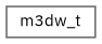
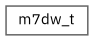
  digraph {
    rankdir=LR
    fontname="IBM Plex Sans"
-   n1 [color=grey40 fillcolor=white fontname="IBM Plex Sans" fontsize=10 height=0.2 label=m3dw_t shape=box style=filled width=0.4]
+   n1 [color=grey40 fillcolor=white fontname="IBM Plex Sans" fontsize=10 height=0.2 label=m7dw_t shape=box style=filled width=0.4]
  }
